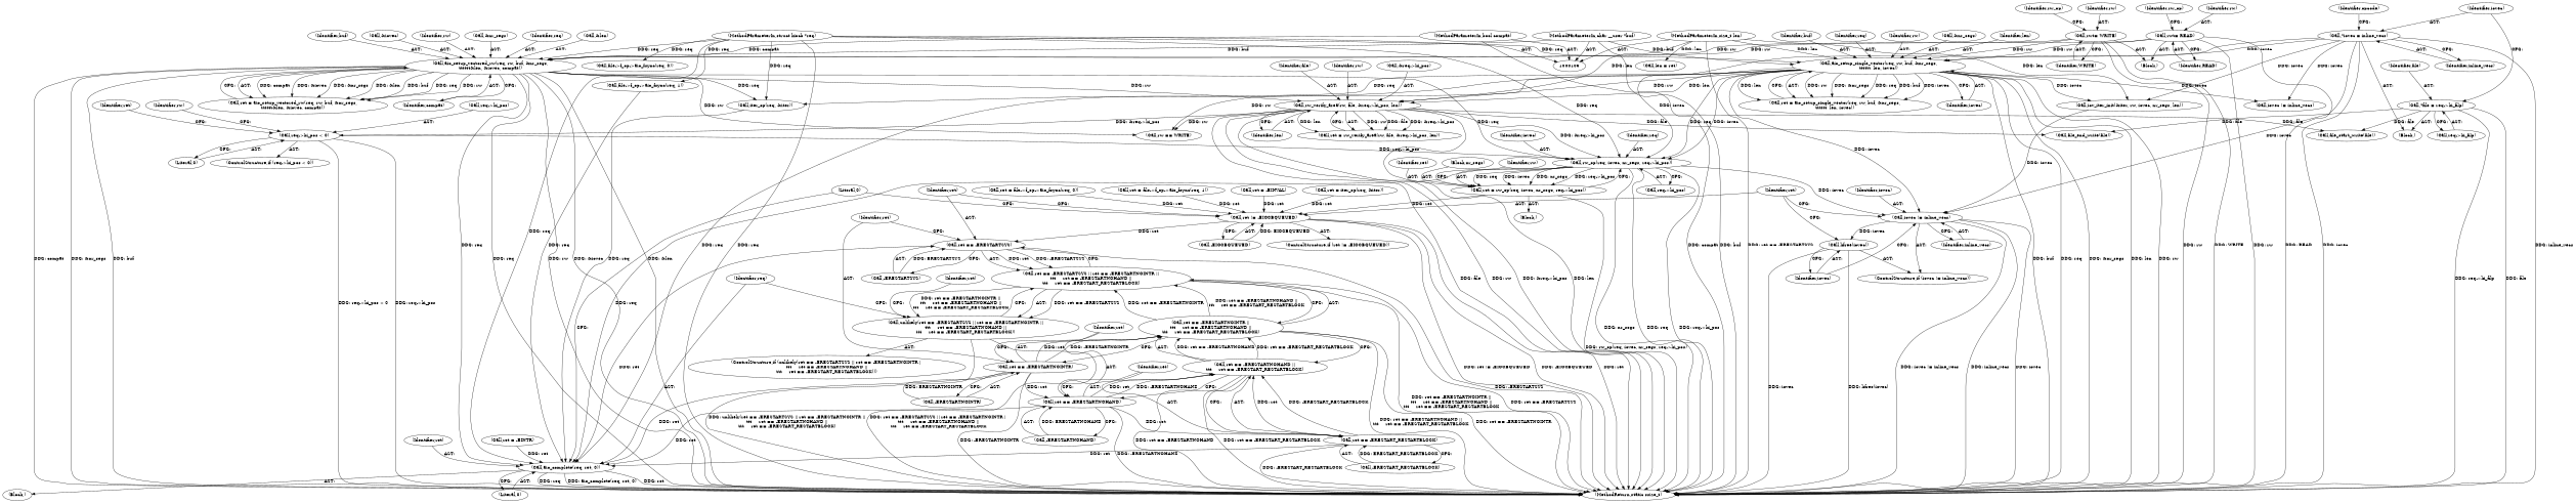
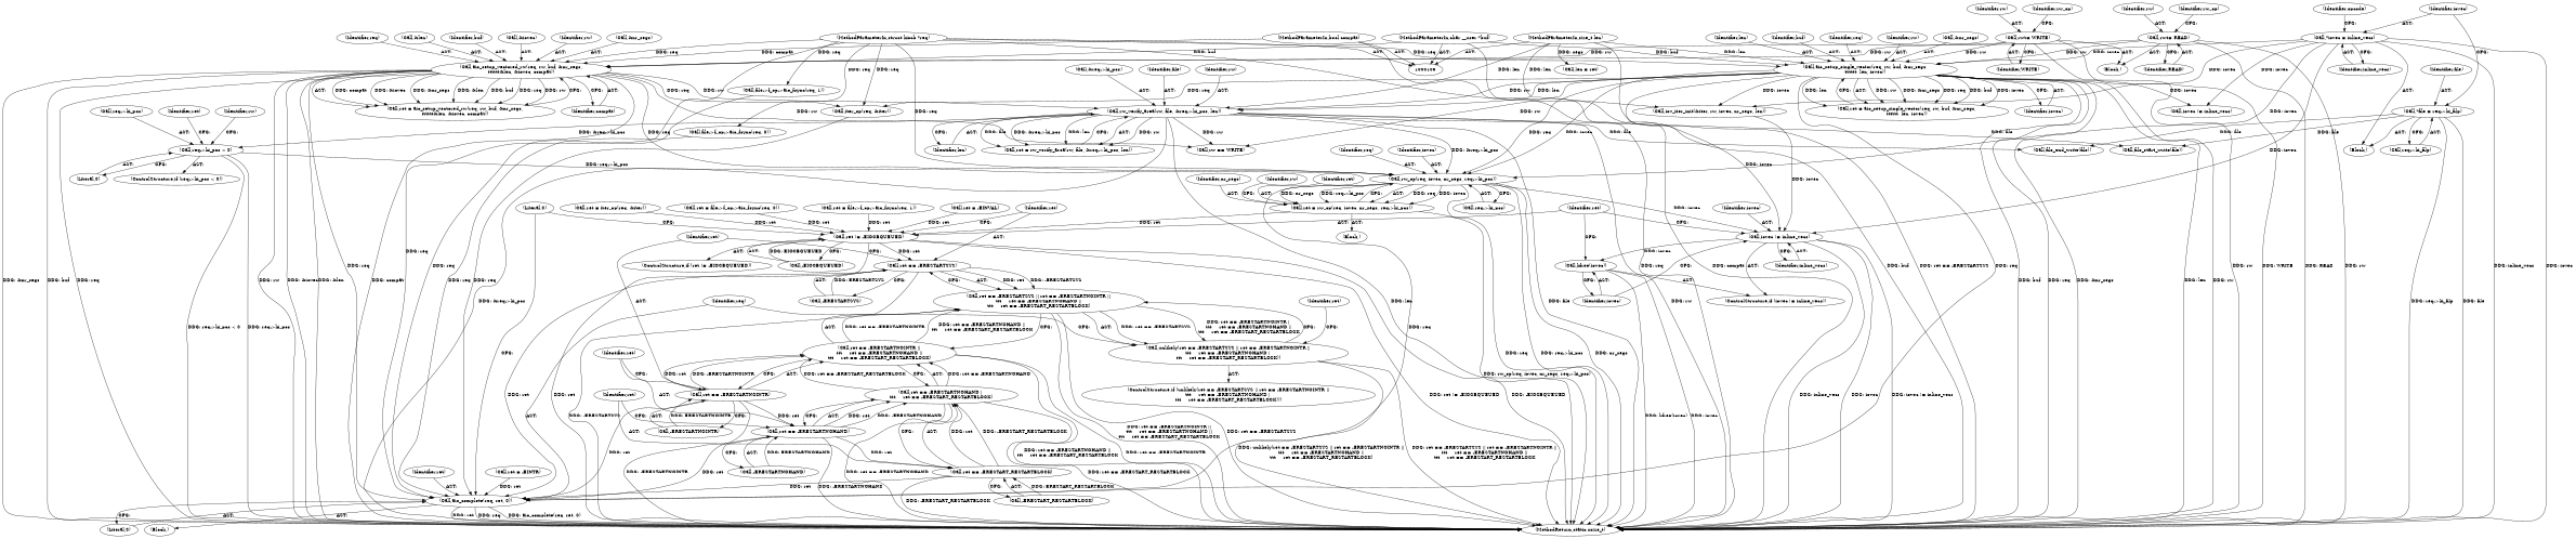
  digraph {
    n1 [label="(Call,req->ki_pos < 0)"]
    n2 [label="(Call,rw_op(req, iovec, nr_segs, req->ki_pos))"]
    n3 [label="(MethodReturn,static ssize_t)"]
    n4 [label="(Literal,0)"]
    n5 [label="(ControlStructure,if (req->ki_pos < 0))"]
    n6 [label="(Call,aio_complete(req, ret, 0))"]
    n7 [label="(Call,iovec != inline_vecs)"]
    n8 [label="(Call,ret = rw_op(req, iovec, nr_segs, req->ki_pos))"]
    n9 [label="(Call,req->ki_pos)"]
    n10 [label="(Call,rw_verify_area(rw, file, &req->ki_pos, len))"]
    n11 [label="(Call,ret = rw_verify_area(rw, file, &req->ki_pos, len))"]
    n12 [label="(Call,file_end_write(file))"]
    n13 [label="(Identifier,len)"]
    n14 [label="(Call,file_start_write(file))"]
    n15 [label="(Call,rw == WRITE)"]
    n16 [label="(Call,aio_setup_vectored_rw(req, rw, buf, &nr_segs,\n\t\t\t\t\t\t&len, &iovec, compat))"]
    n17 [label="(Call,ret = aio_setup_vectored_rw(req, rw, buf, &nr_segs,\n\t\t\t\t\t\t&len, &iovec, compat))"]
    n18 [label="(Call,iter_op(req, &iter))"]
    n19 [label="(Identifier,compat)"]
    n20 [label="(Block,)"]
    n21 [label="(Literal,0)"]
    n22 [label="(MethodParameterIn,struct kiocb *req)"]
    n23 [label="(Call,aio_setup_single_vector(req, rw, buf, &nr_segs,\n\t\t\t\t\t\t  len, iovec))"]
    n24 [label="(Call,file->f_op->aio_fsync(req, 1))"]
    n25 [label="(Call,file->f_op->aio_fsync(req, 0))"]
    1000103
    n27 [label="(Call,ret = aio_setup_single_vector(req, rw, buf, &nr_segs,\n\t\t\t\t\t\t  len, iovec))"]
    n28 [label="(Call,iov_iter_init(&iter, rw, iovec, nr_segs, len))"]
    n29 [label="(Identifier,iovec)"]
    n30 [label="(Call,iovec != inline_vecs)"]
    n31 [label="(Call,rw\t= WRITE)"]
    n32 [label="(Identifier,WRITE)"]
    n33 [label="(Block,)"]
    n34 [label="(Call,rw\t= READ)"]
    n35 [label="(Identifier,READ)"]
    n36 [label="(MethodParameterIn,char __user *buf)"]
    n37 [label="(MethodParameterIn,bool compat)"]
    n38 [label="(Call,kfree(iovec))"]
    n39 [label="(ControlStructure,if (iovec != inline_vecs))"]
    n40 [label="(Identifier,inline_vecs)"]
    n41 [label="(MethodParameterIn,size_t len)"]
    n42 [label="(Call,len = ret)"]
    n43 [label="(Call,*iovec = inline_vecs)"]
    n44 [label="(Identifier,inline_vecs)"]
    n45 [label="(Block,)"]
    n46 [label="(Call,*file = req->ki_filp)"]
    n47 [label="(Call,req->ki_filp)"]
    n48 [label="(Call,ret != -EIOCBQUEUED)"]
    n49 [label="(Block,)"]
    n50 [label="(Call,ret == -ERESTARTSYS)"]
    n51 [label="(ControlStructure,if (ret != -EIOCBQUEUED))"]
    n52 [label="(Call,-EIOCBQUEUED)"]
    n53 [label="(Call,ret == -ERESTARTSYS || ret == -ERESTARTNOINTR ||\n\t\t\t     ret == -ERESTARTNOHAND ||\n\t\t\t     ret == -ERESTART_RESTARTBLOCK)"]
    n54 [label="(Call,-ERESTARTSYS)"]
    n55 [label="(Call,unlikely(ret == -ERESTARTSYS || ret == -ERESTARTNOINTR ||\n\t\t\t     ret == -ERESTARTNOHAND ||\n\t\t\t     ret == -ERESTART_RESTARTBLOCK))"]
    n56 [label="(Call,ret == -ERESTARTNOINTR ||\n\t\t\t     ret == -ERESTARTNOHAND ||\n\t\t\t     ret == -ERESTART_RESTARTBLOCK)"]
    n57 [label="(Call,ret == -ERESTARTNOINTR)"]
    n58 [label="(Call,ret == -ERESTARTNOHAND)"]
    n59 [label="(Call,-ERESTARTNOINTR)"]
    n60 [label="(ControlStructure,if (unlikely(ret == -ERESTARTSYS || ret == -ERESTARTNOINTR ||\n\t\t\t     ret == -ERESTARTNOHAND ||\n\t\t\t     ret == -ERESTART_RESTARTBLOCK)))"]
    n61 [label="(Call,ret == -ERESTARTNOHAND ||\n\t\t\t     ret == -ERESTART_RESTARTBLOCK)"]
    n62 [label="(Call,ret == -ERESTART_RESTARTBLOCK)"]
    n63 [label="(Call,-ERESTARTNOHAND)"]
    n64 [label="(Call,-ERESTART_RESTARTBLOCK)"]
    n65 [label="(Identifier,iovec)"]
    n66 [label="(Identifier,rw)"]
    n67 [label="(Identifier,rw_op)"]
    n68 [label="(Identifier,file)"]
    n69 [label="(Identifier,rw)"]
    n70 [label="(Identifier,ret)"]
    n71 [label="(Call,&nr_segs)"]
    n72 [label="(Identifier,req)"]
    n73 [label="(Literal,0)"]
    n74 [label="(Call,&len)"]
    n75 [label="(Call,req->ki_pos)"]
    n76 [label="(Identifier,ret)"]
    n77 [label="(Identifier,req)"]
-   n78 [label="(Block,nr_segs)"]
+   n78 [label="(Identifier,nr_segs)"]
    n79 [label="(Identifier,ret)"]
    n80 [label="(Identifier,ret)"]
    n81 [label="(Identifier,ret)"]
    n82 [label="(Identifier,ret)"]
    n83 [label="(Identifier,req)"]
    n84 [label="(Identifier,rw)"]
    n85 [label="(Call,ret = -EINTR)"]
    n86 [label="(Identifier,ret)"]
    n87 [label="(Call,ret = iter_op(req, &iter))"]
    n88 [label="(Identifier,iovec)"]
    n89 [label="(Identifier,req)"]
    n90 [label="(Call,ret = file->f_op->aio_fsync(req, 0))"]
    n91 [label="(Call,&req->ki_pos)"]
    n92 [label="(Identifier,rw_op)"]
    n93 [label="(Identifier,file)"]
    n94 [label="(Identifier,rw)"]
    n95 [label="(Identifier,buf)"]
    n96 [label="(Call,ret = file->f_op->aio_fsync(req, 1))"]
    n97 [label="(Call,&nr_segs)"]
    n98 [label="(Call,ret = -EINVAL)"]
    n99 [label="(Identifier,iovec)"]
    n100 [label="(Identifier,rw)"]
    n101 [label="(Call,&iovec)"]
    n102 [label="(Identifier,ret)"]
    n103 [label="(Identifier,len)"]
    n104 [label="(Identifier,rw)"]
    n105 [label="(Identifier,buf)"]
    n106 [label="(Identifier,iovec)"]
    n107 [label="(Identifier,opcode)"]
    n108 [label="(Identifier,rw)"]
    n109 [label="(Identifier,ret)"]
    n1 -> n2 [label="DDG: req->ki_pos"]
    n1 -> n3 [label="DDG: req->ki_pos < 0"]
    n1 -> n3 [label="DDG: req->ki_pos"]
    n1 -> n4 [label="CFG: "]
    n1 -> n5 [label="AST: "]
    n2 -> n3 [label="DDG: req"]
    n2 -> n3 [label="DDG: req->ki_pos"]
    n2 -> n3 [label="DDG: nr_segs"]
    n2 -> n6 [label="DDG: req"]
    n2 -> n7 [label="DDG: iovec"]
    n2 -> n8 [label="AST: "]
    n2 -> n8 [label="DDG: req"]
    n2 -> n8 [label="DDG: iovec"]
    n2 -> n8 [label="DDG: nr_segs"]
    n2 -> n8 [label="DDG: req->ki_pos"]
    n2 -> n9 [label="CFG: "]
    n4 -> n1 [label="AST: "]
    n6 -> n3 [label="DDG: req"]
    n6 -> n3 [label="DDG: aio_complete(req, ret, 0)"]
    n6 -> n3 [label="DDG: ret"]
    n6 -> n20 [label="AST: "]
    n6 -> n21 [label="CFG: "]
    n7 -> n3 [label="DDG: iovec"]
    n7 -> n3 [label="DDG: iovec != inline_vecs"]
    n7 -> n3 [label="DDG: inline_vecs"]
    n7 -> n38 [label="DDG: iovec"]
    n7 -> n39 [label="AST: "]
    n7 -> n40 [label="CFG: "]
    n8 -> n2 [label="CFG: "]
    n8 -> n3 [label="DDG: rw_op(req, iovec, nr_segs, req->ki_pos)"]
    n8 -> n48 [label="DDG: ret"]
    n8 -> n49 [label="AST: "]
    n9 -> n2 [label="AST: "]
    n10 -> n1 [label="DDG: &req->ki_pos"]
    n10 -> n2 [label="DDG: &req->ki_pos"]
    n10 -> n3 [label="DDG: file"]
    n10 -> n3 [label="DDG: rw"]
    n10 -> n3 [label="DDG: &req->ki_pos"]
    n10 -> n3 [label="DDG: len"]
    n10 -> n11 [label="AST: "]
    n10 -> n11 [label="DDG: rw"]
    n10 -> n11 [label="DDG: file"]
    n10 -> n11 [label="DDG: &req->ki_pos"]
    n10 -> n11 [label="DDG: len"]
    n10 -> n12 [label="DDG: file"]
    n10 -> n13 [label="CFG: "]
    n10 -> n14 [label="DDG: file"]
    n10 -> n15 [label="DDG: rw"]
    n11 -> n10 [label="CFG: "]
    n13 -> n10 [label="AST: "]
    n16 -> n2 [label="DDG: req"]
    n16 -> n3 [label="DDG: req"]
    n16 -> n3 [label="DDG: rw"]
    n16 -> n3 [label="DDG: &iovec"]
    n16 -> n3 [label="DDG: &len"]
    n16 -> n3 [label="DDG: compat"]
    n16 -> n3 [label="DDG: &nr_segs"]
    n16 -> n3 [label="DDG: buf"]
    n16 -> n6 [label="DDG: req"]
    n16 -> n10 [label="DDG: rw"]
    n16 -> n15 [label="DDG: rw"]
    n16 -> n17 [label="AST: "]
    n16 -> n17 [label="DDG: compat"]
    n16 -> n17 [label="DDG: &iovec"]
    n16 -> n17 [label="DDG: &nr_segs"]
    n16 -> n17 [label="DDG: &len"]
    n16 -> n17 [label="DDG: buf"]
    n16 -> n17 [label="DDG: req"]
    n16 -> n17 [label="DDG: rw"]
    n16 -> n18 [label="DDG: req"]
    n16 -> n19 [label="CFG: "]
    n17 -> n16 [label="CFG: "]
    n18 -> n6 [label="DDG: req"]
    n19 -> n16 [label="AST: "]
    n21 -> n6 [label="AST: "]
    n22 -> n2 [label="DDG: req"]
    n22 -> n3 [label="DDG: req"]
    n22 -> n6 [label="DDG: req"]
    n22 -> n16 [label="DDG: req"]
    n22 -> n18 [label="DDG: req"]
    n22 -> n23 [label="DDG: req"]
    n22 -> n24 [label="DDG: req"]
    n22 -> n25 [label="DDG: req"]
    n22 -> 1000103 [label="AST: "]
    n23 -> n2 [label="DDG: req"]
    n23 -> n2 [label="DDG: iovec"]
    n23 -> n3 [label="DDG: buf"]
    n23 -> n3 [label="DDG: req"]
    n23 -> n3 [label="DDG: &nr_segs"]
    n23 -> n3 [label="DDG: len"]
    n23 -> n3 [label="DDG: rw"]
    n23 -> n6 [label="DDG: req"]
    n23 -> n7 [label="DDG: iovec"]
    n23 -> n10 [label="DDG: rw"]
    n23 -> n10 [label="DDG: len"]
    n23 -> n15 [label="DDG: rw"]
    n23 -> n18 [label="DDG: req"]
    n23 -> n27 [label="AST: "]
    n23 -> n27 [label="DDG: rw"]
    n23 -> n27 [label="DDG: &nr_segs"]
    n23 -> n27 [label="DDG: req"]
    n23 -> n27 [label="DDG: buf"]
    n23 -> n27 [label="DDG: iovec"]
    n23 -> n27 [label="DDG: len"]
    n23 -> n28 [label="DDG: iovec"]
    n23 -> n29 [label="CFG: "]
    n23 -> n30 [label="DDG: iovec"]
    n24 -> n6 [label="DDG: req"]
+   n25 -> n6 [label="DDG: req"]
    n27 -> n23 [label="CFG: "]
    n28 -> n7 [label="DDG: iovec"]
    n29 -> n23 [label="AST: "]
    n31 -> n3 [label="DDG: rw"]
    n31 -> n3 [label="DDG: WRITE"]
    n31 -> n16 [label="DDG: rw"]
    n31 -> n23 [label="DDG: rw"]
    n31 -> n32 [label="CFG: "]
    n31 -> n33 [label="AST: "]
    n32 -> n31 [label="AST: "]
    n34 -> n3 [label="DDG: READ"]
    n34 -> n3 [label="DDG: rw"]
    n34 -> n16 [label="DDG: rw"]
    n34 -> n23 [label="DDG: rw"]
    n34 -> n33 [label="AST: "]
    n34 -> n35 [label="CFG: "]
    n35 -> n34 [label="AST: "]
    n36 -> n3 [label="DDG: buf"]
    n36 -> n16 [label="DDG: buf"]
    n36 -> n23 [label="DDG: buf"]
    n36 -> 1000103 [label="AST: "]
    n37 -> n3 [label="DDG: compat"]
    n37 -> n16 [label="DDG: compat"]
    n37 -> 1000103 [label="AST: "]
    n38 -> n3 [label="DDG: iovec"]
    n38 -> n3 [label="DDG: kfree(iovec)"]
    n38 -> n39 [label="AST: "]
    n38 -> n65 [label="CFG: "]
    n40 -> n7 [label="AST: "]
    n41 -> n3 [label="DDG: ret == -ERESTARTSYS"]
    n41 -> n10 [label="DDG: len"]
    n41 -> n23 [label="DDG: len"]
    n41 -> 1000103 [label="AST: "]
    n41 -> n28 [label="DDG: len"]
-   n41 -> n42 [label="DDG: len"]
+   n41 -> n42 [label="DDG: segs"]
    n43 -> n2 [label="DDG: iovec"]
    n43 -> n3 [label="DDG: inline_vecs"]
    n43 -> n3 [label="DDG: iovec"]
    n43 -> n7 [label="DDG: iovec"]
    n43 -> n23 [label="DDG: iovec"]
    n43 -> n28 [label="DDG: iovec"]
    n43 -> n30 [label="DDG: iovec"]
    n43 -> n44 [label="CFG: "]
    n43 -> n45 [label="AST: "]
    n44 -> n43 [label="AST: "]
    n46 -> n3 [label="DDG: file"]
    n46 -> n3 [label="DDG: req->ki_filp"]
    n46 -> n12 [label="DDG: file"]
    n46 -> n14 [label="DDG: file"]
    n46 -> n45 [label="AST: "]
    n46 -> n47 [label="CFG: "]
    n47 -> n46 [label="AST: "]
    n48 -> n3 [label="DDG: ret != -EIOCBQUEUED"]
    n48 -> n3 [label="DDG: -EIOCBQUEUED"]
    n48 -> n3 [label="DDG: ret"]
    n48 -> n50 [label="DDG: ret"]
    n48 -> n51 [label="AST: "]
    n48 -> n52 [label="CFG: "]
    n50 -> n3 [label="DDG: -ERESTARTSYS"]
    n50 -> n6 [label="DDG: ret"]
    n50 -> n53 [label="AST: "]
    n50 -> n53 [label="DDG: ret"]
    n50 -> n53 [label="DDG: -ERESTARTSYS"]
    n50 -> n54 [label="CFG: "]
    n52 -> n48 [label="AST: "]
    n52 -> n48 [label="DDG: EIOCBQUEUED"]
    n53 -> n3 [label="DDG: ret == -ERESTARTNOINTR ||\n\t\t\t     ret == -ERESTARTNOHAND ||\n\t\t\t     ret == -ERESTART_RESTARTBLOCK"]
    n53 -> n3 [label="DDG: ret == -ERESTARTSYS"]
    n53 -> n50 [label="CFG: "]
    n53 -> n55 [label="AST: "]
    n53 -> n55 [label="DDG: ret == -ERESTARTSYS"]
    n53 -> n55 [label="DDG: ret == -ERESTARTNOINTR ||\n\t\t\t     ret == -ERESTARTNOHAND ||\n\t\t\t     ret == -ERESTART_RESTARTBLOCK"]
    n53 -> n56 [label="CFG: "]
    n54 -> n50 [label="AST: "]
    n54 -> n50 [label="DDG: ERESTARTSYS"]
    n55 -> n3 [label="DDG: ret == -ERESTARTSYS || ret == -ERESTARTNOINTR ||\n\t\t\t     ret == -ERESTARTNOHAND ||\n\t\t\t     ret == -ERESTART_RESTARTBLOCK"]
    n55 -> n3 [label="DDG: unlikely(ret == -ERESTARTSYS || ret == -ERESTARTNOINTR ||\n\t\t\t     ret == -ERESTARTNOHAND ||\n\t\t\t     ret == -ERESTART_RESTARTBLOCK)"]
    n55 -> n53 [label="CFG: "]
    n55 -> n60 [label="AST: "]
    n56 -> n3 [label="DDG: ret == -ERESTARTNOHAND ||\n\t\t\t     ret == -ERESTART_RESTARTBLOCK"]
    n56 -> n3 [label="DDG: ret == -ERESTARTNOINTR"]
    n56 -> n53 [label="AST: "]
    n56 -> n53 [label="DDG: ret == -ERESTARTNOINTR"]
    n56 -> n53 [label="DDG: ret == -ERESTARTNOHAND ||\n\t\t\t     ret == -ERESTART_RESTARTBLOCK"]
    n56 -> n57 [label="CFG: "]
    n56 -> n61 [label="CFG: "]
    n57 -> n3 [label="DDG: -ERESTARTNOINTR"]
    n57 -> n6 [label="DDG: ret"]
    n57 -> n56 [label="AST: "]
    n57 -> n56 [label="DDG: ret"]
    n57 -> n56 [label="DDG: -ERESTARTNOINTR"]
    n57 -> n58 [label="DDG: ret"]
    n57 -> n59 [label="CFG: "]
    n58 -> n3 [label="DDG: -ERESTARTNOHAND"]
    n58 -> n6 [label="DDG: ret"]
    n58 -> n61 [label="AST: "]
    n58 -> n61 [label="DDG: ret"]
    n58 -> n61 [label="DDG: -ERESTARTNOHAND"]
    n58 -> n62 [label="DDG: ret"]
    n58 -> n63 [label="CFG: "]
    n59 -> n57 [label="AST: "]
    n59 -> n57 [label="DDG: ERESTARTNOINTR"]
    n61 -> n3 [label="DDG: ret == -ERESTARTNOHAND"]
    n61 -> n3 [label="DDG: ret == -ERESTART_RESTARTBLOCK"]
    n61 -> n56 [label="AST: "]
    n61 -> n56 [label="DDG: ret == -ERESTARTNOHAND"]
    n61 -> n56 [label="DDG: ret == -ERESTART_RESTARTBLOCK"]
    n61 -> n58 [label="CFG: "]
    n61 -> n62 [label="CFG: "]
    n62 -> n3 [label="DDG: -ERESTART_RESTARTBLOCK"]
    n62 -> n6 [label="DDG: ret"]
    n62 -> n61 [label="AST: "]
    n62 -> n61 [label="DDG: ret"]
    n62 -> n61 [label="DDG: -ERESTART_RESTARTBLOCK"]
    n62 -> n64 [label="CFG: "]
    n63 -> n58 [label="AST: "]
    n63 -> n58 [label="DDG: ERESTARTNOHAND"]
    n64 -> n62 [label="AST: "]
    n64 -> n62 [label="DDG: ERESTART_RESTARTBLOCK"]
    n65 -> n7 [label="CFG: "]
    n65 -> n38 [label="AST: "]
    n66 -> n16 [label="AST: "]
    n67 -> n34 [label="CFG: "]
    n68 -> n46 [label="AST: "]
    n69 -> n1 [label="CFG: "]
    n70 -> n50 [label="CFG: "]
    n70 -> n57 [label="AST: "]
    n71 -> n16 [label="AST: "]
    n72 -> n16 [label="AST: "]
    n73 -> n6 [label="CFG: "]
    n73 -> n48 [label="CFG: "]
    n74 -> n16 [label="AST: "]
    n75 -> n1 [label="AST: "]
    n76 -> n8 [label="AST: "]
    n77 -> n2 [label="AST: "]
    n78 -> n8 [label="AST: "]
    n79 -> n1 [label="CFG: "]
    n80 -> n6 [label="AST: "]
    n81 -> n55 [label="CFG: "]
    n82 -> n58 [label="CFG: "]
    n82 -> n62 [label="AST: "]
    n83 -> n6 [label="AST: "]
    n83 -> n55 [label="CFG: "]
    n84 -> n10 [label="AST: "]
    n85 -> n6 [label="DDG: ret"]
    n86 -> n57 [label="CFG: "]
    n86 -> n58 [label="AST: "]
    n87 -> n48 [label="DDG: ret"]
    n88 -> n43 [label="AST: "]
    n88 -> n46 [label="CFG: "]
    n89 -> n23 [label="AST: "]
    n90 -> n48 [label="DDG: ret"]
    n91 -> n10 [label="AST: "]
    n92 -> n31 [label="CFG: "]
    n93 -> n10 [label="AST: "]
    n94 -> n23 [label="AST: "]
    n95 -> n16 [label="AST: "]
    n96 -> n48 [label="DDG: ret"]
    n97 -> n23 [label="AST: "]
    n98 -> n48 [label="DDG: ret"]
    n99 -> n7 [label="AST: "]
    n100 -> n31 [label="AST: "]
    n101 -> n16 [label="AST: "]
    n102 -> n48 [label="CFG: "]
    n102 -> n50 [label="AST: "]
    n103 -> n23 [label="AST: "]
    n104 -> n34 [label="AST: "]
    n105 -> n23 [label="AST: "]
    n106 -> n2 [label="AST: "]
    n107 -> n43 [label="CFG: "]
    n108 -> n8 [label="CFG: "]
    n109 -> n7 [label="CFG: "]
    n109 -> n38 [label="CFG: "]
    n109 -> n48 [label="AST: "]
  }
